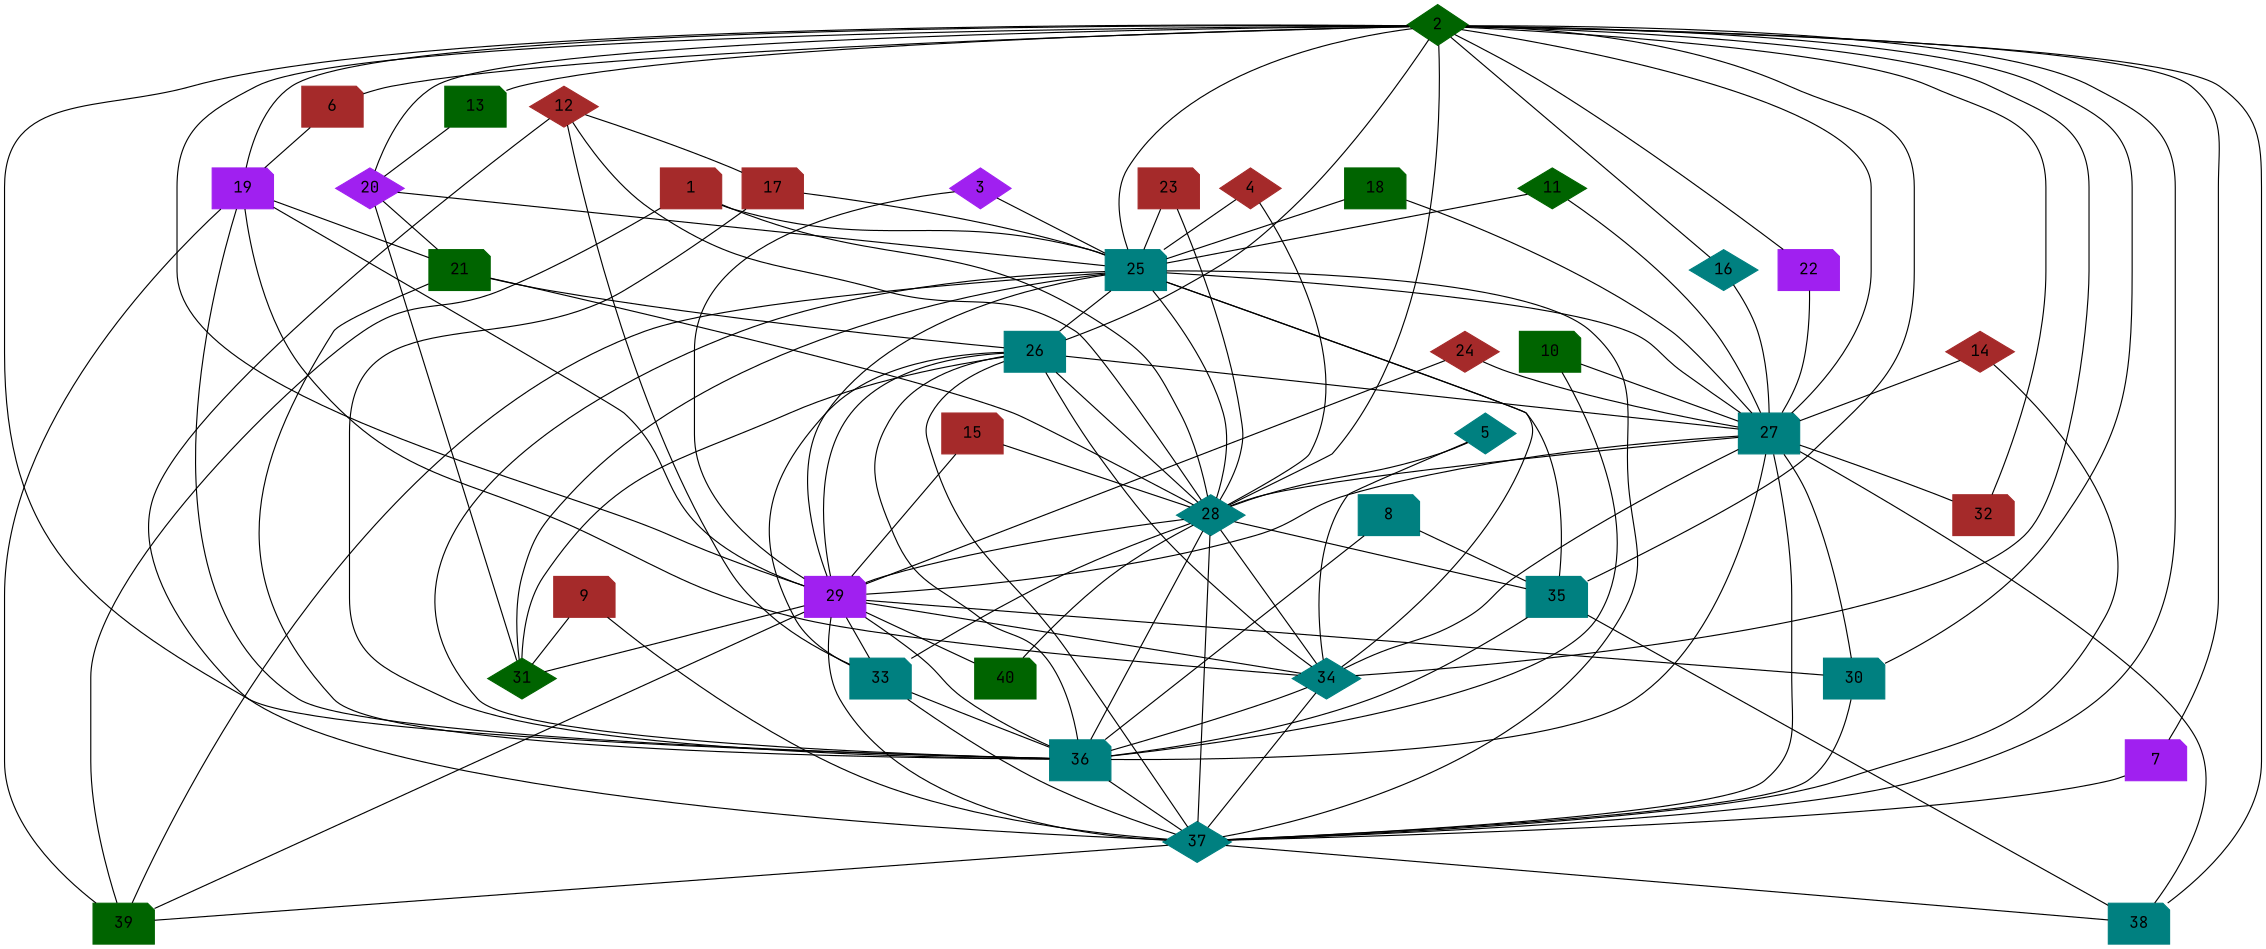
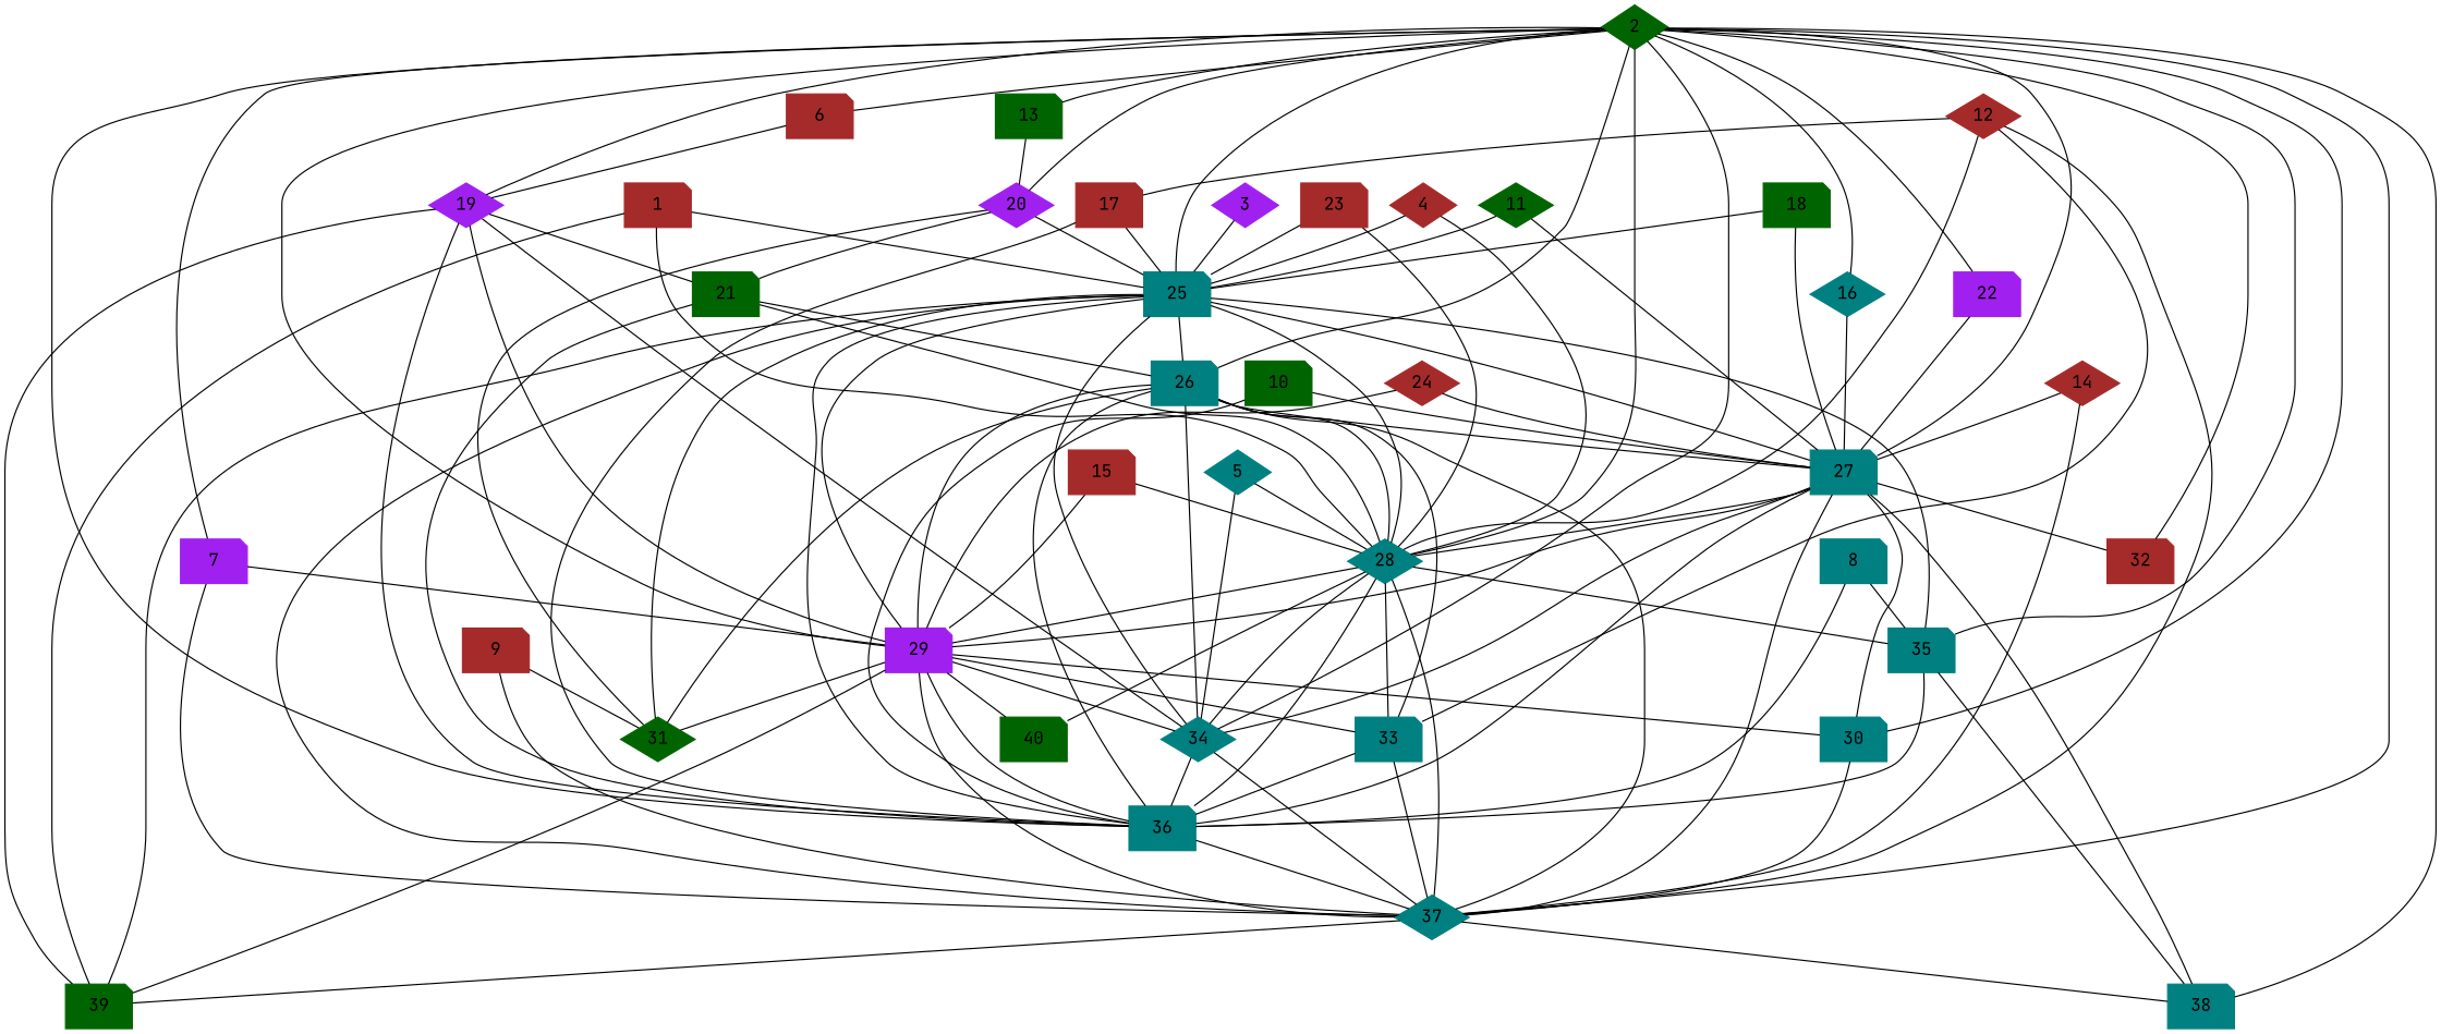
  graph {
    fontname="JetBrains Mono"
    node [color=teal fontname="JetBrains Mono" shape=note style=filled]
    edge [fontname="JetBrains Mono" weight=1.0]
    1 [color=brown]
    25
    28 [shape=diamond]
    39 [color=darkgreen]
    26
    27
    29 [color=purple]
    34 [shape=diamond]
    35
    36
    37 [shape=diamond]
    31 [color=darkgreen shape=diamond]
    33
    40 [color=darkgreen]
    2 [color=darkgreen shape=diamond]
    6 [color=brown]
    7 [color=purple]
    13 [color=darkgreen]
    16 [shape=diamond]
-   19 [color=purple]
+   19 [color=purple shape=diamond]
    20 [color=purple shape=diamond]
    22 [color=purple]
    30
    32 [color=brown]
    38
    21 [color=darkgreen]
    3 [color=purple shape=diamond]
    4 [color=brown shape=diamond]
    5 [shape=diamond]
    8
    9 [color=brown]
    10 [color=darkgreen]
    11 [color=darkgreen shape=diamond]
    12 [color=brown shape=diamond]
    17 [color=brown]
    14 [color=brown shape=diamond]
    15 [color=brown]
    18 [color=darkgreen]
    23 [color=brown]
    24 [color=brown shape=diamond]
    1 -- 25
    1 -- 28
    1 -- 39
    25 -- 28 [weight=2.0]
    25 -- 39
    25 -- 26 [weight=2.0]
    25 -- 27
    25 -- 29
    25 -- 34
    25 -- 35
    25 -- 36
    25 -- 37
    25 -- 31
    28 -- 29
    28 -- 34
    28 -- 35
    28 -- 36
    28 -- 37 [weight=2.0]
    28 -- 33
    28 -- 40
    26 -- 28
    26 -- 27
    26 -- 29
    26 -- 34
    26 -- 36
    26 -- 37
    26 -- 31
    26 -- 33
    27 -- 28
    27 -- 29 [weight=2.0]
    27 -- 34
    27 -- 36
    27 -- 37
    27 -- 30
    27 -- 32
    27 -- 38
    29 -- 39
    29 -- 34
    29 -- 36
    29 -- 37 [weight=2.0]
    29 -- 31
    29 -- 33
    29 -- 40
    29 -- 30
    34 -- 36 [weight=2.0]
    34 -- 37
    35 -- 36
    35 -- 38
    36 -- 37 [weight=2.0]
    37 -- 39
    37 -- 38 [weight=2.0]
    33 -- 36
    33 -- 37 [weight=2.0]
    2 -- 25 [weight=3.0]
    2 -- 28 [weight=3.0]
    2 -- 26 [weight=3.0]
    2 -- 27 [weight=4.0]
    2 -- 29 [weight=2.0]
    2 -- 34 [weight=2.0]
    2 -- 35
    2 -- 36 [weight=2.0]
    2 -- 37 [weight=2.0]
    2 -- 6
    2 -- 7
    2 -- 13
    2 -- 16
    2 -- 19
    2 -- 20
    2 -- 22
    2 -- 30
    2 -- 32
    2 -- 38 [weight=2.0]
    6 -- 19
    7 -- 37
    13 -- 20
    16 -- 27
    19 -- 39 [weight=2.0]
    19 -- 29
    19 -- 34
    19 -- 36
    19 -- 21
    20 -- 25
    20 -- 31
    20 -- 21
    22 -- 27
    30 -- 37
    21 -- 28
    21 -- 26
    21 -- 36
    3 -- 25
-   3 -- 29
+   7 -- 29
    4 -- 25
    4 -- 28
    5 -- 28
    5 -- 34
    8 -- 35
    8 -- 36
    9 -- 37
    9 -- 31
    10 -- 27
    10 -- 36
    11 -- 25
    11 -- 27
    12 -- 28
    12 -- 37
    12 -- 33
    12 -- 17
    17 -- 25
    17 -- 36
    14 -- 27
    14 -- 37
    15 -- 28
    15 -- 29
    18 -- 25
    18 -- 27
    23 -- 25
    23 -- 28
    24 -- 27
    24 -- 29
  }
